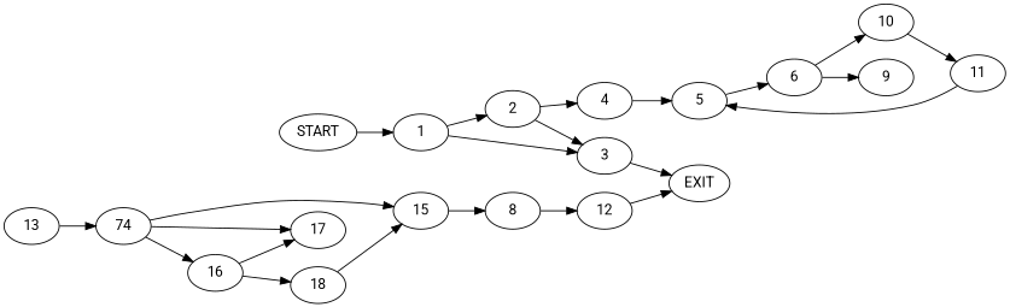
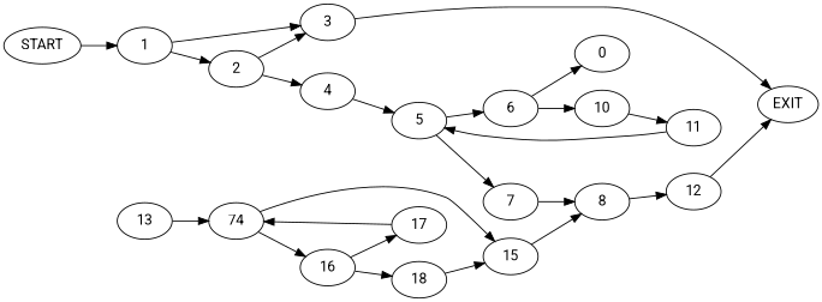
  digraph {
    fontname=Roboto
    rankdir=LR
    node [fontname=Roboto]
    edge [fontname=Roboto]
    n1 [label=START]
    1
    2
    3
    n5 [label=EXIT]
    4
    5
    6
-   9
+   7
+   9 [label=0]
    10
    8
    11
    12
    n15 [label=74]
    13
    15
    16
    17
    18
    n1 -> 1
    1 -> 2
    1 -> 3
    2 -> 3
    2 -> 4
    3 -> n5
    4 -> 5
    5 -> 6
+   5 -> 7
    6 -> 9
    6 -> 10
+   7 -> 8
    10 -> 11
    8 -> 12
    11 -> 5
    12 -> n5
    n15 -> 15
    n15 -> 16
    13 -> n15
    15 -> 8
    16 -> 17
    16 -> 18
-   n15 -> 17
+   17 -> n15
    18 -> 15
  }
